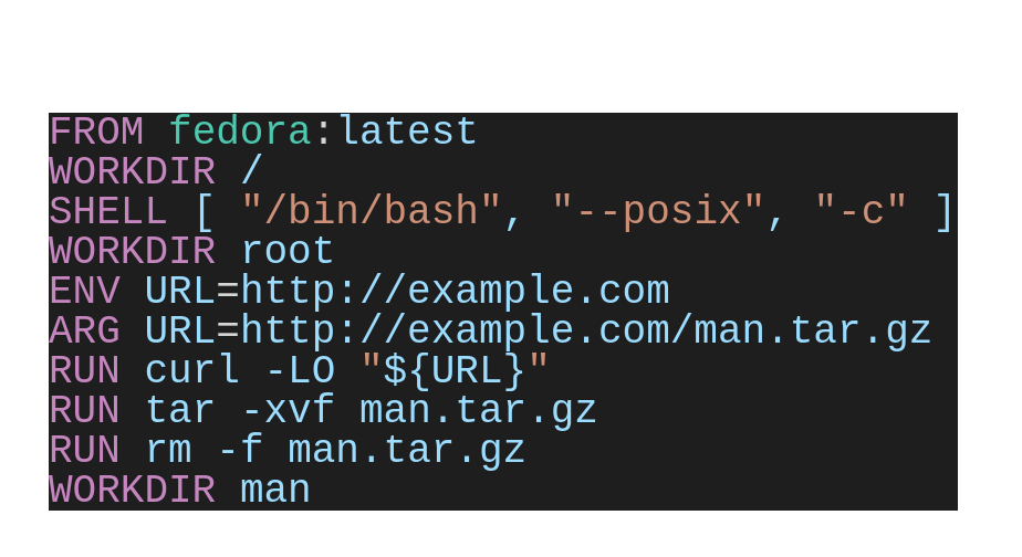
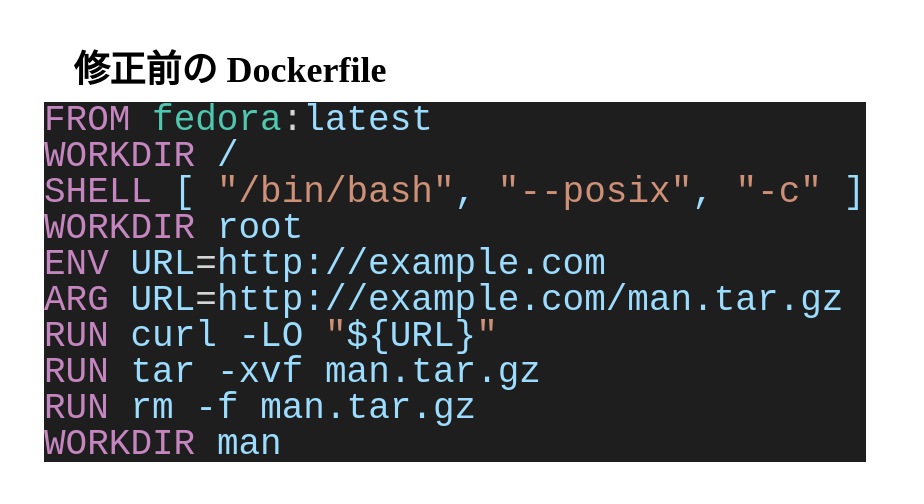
  <mxCell id="0" />
  <mxCell id="1" parent="0" />
  <mxCell id="2" value="&lt;div style=&quot;color: rgb(212, 212, 212); background-color: rgb(30, 30, 30); font-family: Menlo, Monaco, &amp;quot;Courier New&amp;quot;, monospace; line-height: 18px; font-size: 18px;&quot;&gt;&lt;div&gt;&lt;span style=&quot;color: #c586c0;&quot;&gt;FROM&lt;/span&gt; &lt;span style=&quot;color: #4ec9b0;&quot;&gt;fedora&lt;/span&gt;:&lt;span style=&quot;color: #9cdcfe;&quot;&gt;latest&lt;/span&gt;&lt;/div&gt;&lt;div&gt;&lt;span style=&quot;color: #c586c0;&quot;&gt;WORKDIR&lt;/span&gt; &lt;span style=&quot;color: #9cdcfe;&quot;&gt;/&lt;/span&gt;&lt;/div&gt;&lt;div&gt;&lt;span style=&quot;color: #c586c0;&quot;&gt;SHELL&lt;/span&gt; &lt;span style=&quot;color: #9cdcfe;&quot;&gt;[&lt;/span&gt; &lt;span style=&quot;color: #ce9178;&quot;&gt;&quot;/bin/bash&quot;&lt;/span&gt;&lt;span style=&quot;color: #9cdcfe;&quot;&gt;,&lt;/span&gt; &lt;span style=&quot;color: #ce9178;&quot;&gt;&quot;--posix&quot;&lt;/span&gt;&lt;span style=&quot;color: #9cdcfe;&quot;&gt;,&lt;/span&gt; &lt;span style=&quot;color: #ce9178;&quot;&gt;&quot;-c&quot;&lt;/span&gt; &lt;span style=&quot;color: #9cdcfe;&quot;&gt;]&lt;/span&gt;&lt;/div&gt;&lt;div&gt;&lt;span style=&quot;color: #c586c0;&quot;&gt;WORKDIR&lt;/span&gt; &lt;span style=&quot;color: #9cdcfe;&quot;&gt;root&lt;/span&gt;&lt;/div&gt;&lt;div&gt;&lt;span style=&quot;color: #c586c0;&quot;&gt;ENV&lt;/span&gt; &lt;span style=&quot;color: #9cdcfe;&quot;&gt;URL&lt;/span&gt;=&lt;span style=&quot;color: #9cdcfe;&quot;&gt;http://example.com&lt;/span&gt;&lt;/div&gt;&lt;div&gt;&lt;span style=&quot;color: #c586c0;&quot;&gt;ARG&lt;/span&gt; &lt;span style=&quot;color: #9cdcfe;&quot;&gt;URL&lt;/span&gt;=&lt;span style=&quot;color: #9cdcfe;&quot;&gt;http://example.com/man.tar.gz&lt;/span&gt;&lt;/div&gt;&lt;div&gt;&lt;span style=&quot;color: #c586c0;&quot;&gt;RUN&lt;/span&gt; &lt;span style=&quot;color: #9cdcfe;&quot;&gt;curl&lt;/span&gt; &lt;span style=&quot;color: #9cdcfe;&quot;&gt;-LO&lt;/span&gt;&amp;nbsp;&lt;span style=&quot;color: #ce9178;&quot;&gt;&quot;&lt;/span&gt;&lt;span style=&quot;color: #9cdcfe;&quot;&gt;${URL}&lt;/span&gt;&lt;span style=&quot;color: #ce9178;&quot;&gt;&quot;&lt;/span&gt;&lt;/div&gt;&lt;div&gt;&lt;span style=&quot;color: #c586c0;&quot;&gt;RUN&lt;/span&gt; &lt;span style=&quot;color: #9cdcfe;&quot;&gt;tar&lt;/span&gt; &lt;span style=&quot;color: #9cdcfe;&quot;&gt;-xvf&lt;/span&gt; &lt;span style=&quot;color: #9cdcfe;&quot;&gt;man.tar.gz&lt;/span&gt;&lt;/div&gt;&lt;div&gt;&lt;span style=&quot;color: #c586c0;&quot;&gt;RUN&lt;/span&gt; &lt;span style=&quot;color: #9cdcfe;&quot;&gt;rm&lt;/span&gt; &lt;span style=&quot;color: #9cdcfe;&quot;&gt;-f&lt;/span&gt; &lt;span style=&quot;color: #9cdcfe;&quot;&gt;man.tar.gz&lt;/span&gt;&lt;/div&gt;&lt;div style=&quot;&quot;&gt;&lt;span style=&quot;color: #c586c0;&quot;&gt;WORKDIR&lt;/span&gt; &lt;span style=&quot;color: #9cdcfe;&quot;&gt;man&lt;/span&gt;&lt;/div&gt;&lt;/div&gt;" style="text;html=1;strokeColor=none;fillColor=none;align=left;verticalAlign=middle;whiteSpace=wrap;rounded=0;fontFamily=Noto Sans JP;fontSource=https%3A%2F%2Ffonts.googleapis.com%2Fcss%3Ffamily%3DNoto%2BSans%2BJP;" parent="1" vertex="1"><mxGeometry y="50" width="420" height="180" as="geometry" x="20" /></mxCell>
+ <mxCell id="3" value="修正前の Dockerfile" style="text;html=1;strokeColor=none;fillColor=none;align=center;verticalAlign=middle;whiteSpace=wrap;rounded=0;fontSize=18;fontStyle=1;fontFamily=Noto Sans JP;fontSource=https%3A%2F%2Ffonts.googleapis.com%2Fcss%3Ffamily%3DNoto%2BSans%2BJP;" parent="1" vertex="1"><mxGeometry x="30" y="20" width="170" height="30" as="geometry" /></mxCell>
